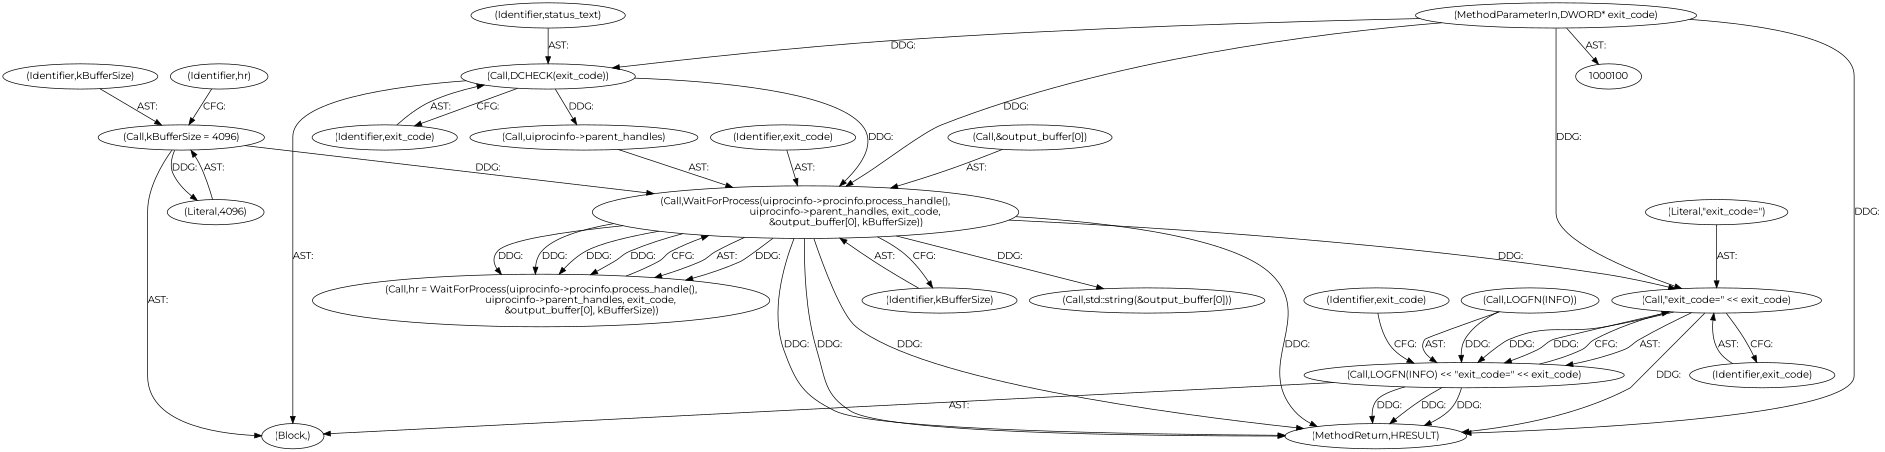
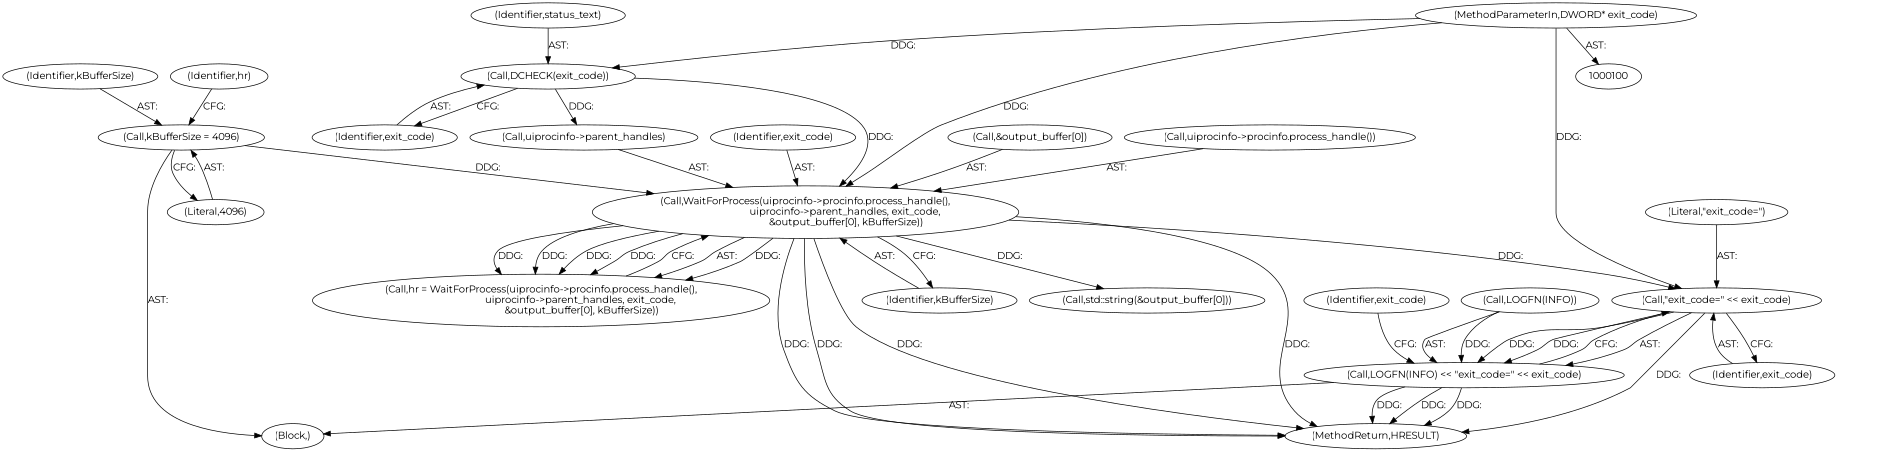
  digraph {
    fontname=Montserrat
    node [fontname=Montserrat]
    edge [fontname=Montserrat]
    n1 [label="(Call,\"exit_code=\" << exit_code)"]
    n2 [label="(Call,LOGFN(INFO) << \"exit_code=\" << exit_code)"]
    n3 [label="(Identifier,exit_code)"]
    n4 [label="(MethodReturn,HRESULT)"]
    n5 [label="(Block,)"]
    n6 [label="(Call,WaitForProcess(uiprocinfo->procinfo.process_handle(),\n                              uiprocinfo->parent_handles, exit_code,\n                               &output_buffer[0], kBufferSize))"]
    n7 [label="(Identifier,kBufferSize)"]
    n8 [label="(Call,std::string(&output_buffer[0]))"]
    n9 [label="(Call,hr = WaitForProcess(uiprocinfo->procinfo.process_handle(),\n                              uiprocinfo->parent_handles, exit_code,\n                               &output_buffer[0], kBufferSize))"]
    n10 [label="(Call,DCHECK(exit_code))"]
    n11 [label="(Identifier,exit_code)"]
    n12 [label="(Call,uiprocinfo->parent_handles)"]
    n13 [label="(MethodParameterIn,DWORD* exit_code)"]
    1000100
    n15 [label="(Call,kBufferSize = 4096)"]
    n16 [label="(Literal,4096)"]
    n17 [label="(Identifier,exit_code)"]
    n18 [label="(Call,&output_buffer[0])"]
    n19 [label="(Identifier,kBufferSize)"]
    n20 [label="(Literal,\"exit_code=\")"]
+   n21 [label="(Call,uiprocinfo->procinfo.process_handle())"]
    n22 [label="(Call,LOGFN(INFO))"]
    n23 [label="(Identifier,exit_code)"]
    n24 [label="(Identifier,hr)"]
    n25 [label="(Identifier,status_text)"]
    n1 -> n2 [label="AST: "]
    n1 -> n2 [label="DDG: "]
    n1 -> n2 [label="DDG: "]
    n1 -> n3 [label="CFG: "]
    n1 -> n4 [label="DDG: "]
    n2 -> n1 [label="CFG: "]
    n2 -> n4 [label="DDG: "]
    n2 -> n4 [label="DDG: "]
    n2 -> n4 [label="DDG: "]
    n2 -> n5 [label="AST: "]
    n3 -> n1 [label="AST: "]
    n6 -> n1 [label="DDG: "]
    n6 -> n4 [label="DDG: "]
    n6 -> n4 [label="DDG: "]
    n6 -> n4 [label="DDG: "]
    n6 -> n4 [label="DDG: "]
    n6 -> n7 [label="CFG: "]
    n6 -> n8 [label="DDG: "]
    n6 -> n9 [label="AST: "]
    n6 -> n9 [label="DDG: "]
    n6 -> n9 [label="DDG: "]
    n6 -> n9 [label="DDG: "]
    n6 -> n9 [label="DDG: "]
    n6 -> n9 [label="DDG: "]
    n7 -> n6 [label="AST: "]
    n9 -> n6 [label="CFG: "]
-   n10 -> n5 [label="AST: "]
    n10 -> n6 [label="DDG: "]
    n10 -> n11 [label="CFG: "]
    n10 -> n12 [label="DDG: "]
    n11 -> n10 [label="AST: "]
    n12 -> n6 [label="AST: "]
    n13 -> n1 [label="DDG: "]
-   n13 -> n4 [label="DDG: "]
    n13 -> n6 [label="DDG: "]
    n13 -> n10 [label="DDG: "]
    n13 -> 1000100 [label="AST: "]
    n15 -> n5 [label="AST: "]
    n15 -> n6 [label="DDG: "]
-   n15 -> n16 [label="DDG: "]
+   n15 -> n16 [label="CFG: "]
    n16 -> n15 [label="AST: "]
    n17 -> n2 [label="CFG: "]
    n18 -> n6 [label="AST: "]
    n19 -> n15 [label="AST: "]
    n20 -> n1 [label="AST: "]
+   n21 -> n6 [label="AST: "]
    n22 -> n2 [label="AST: "]
    n22 -> n2 [label="DDG: "]
    n23 -> n6 [label="AST: "]
    n24 -> n15 [label="CFG: "]
    n25 -> n10 [label="AST: "]
  }
